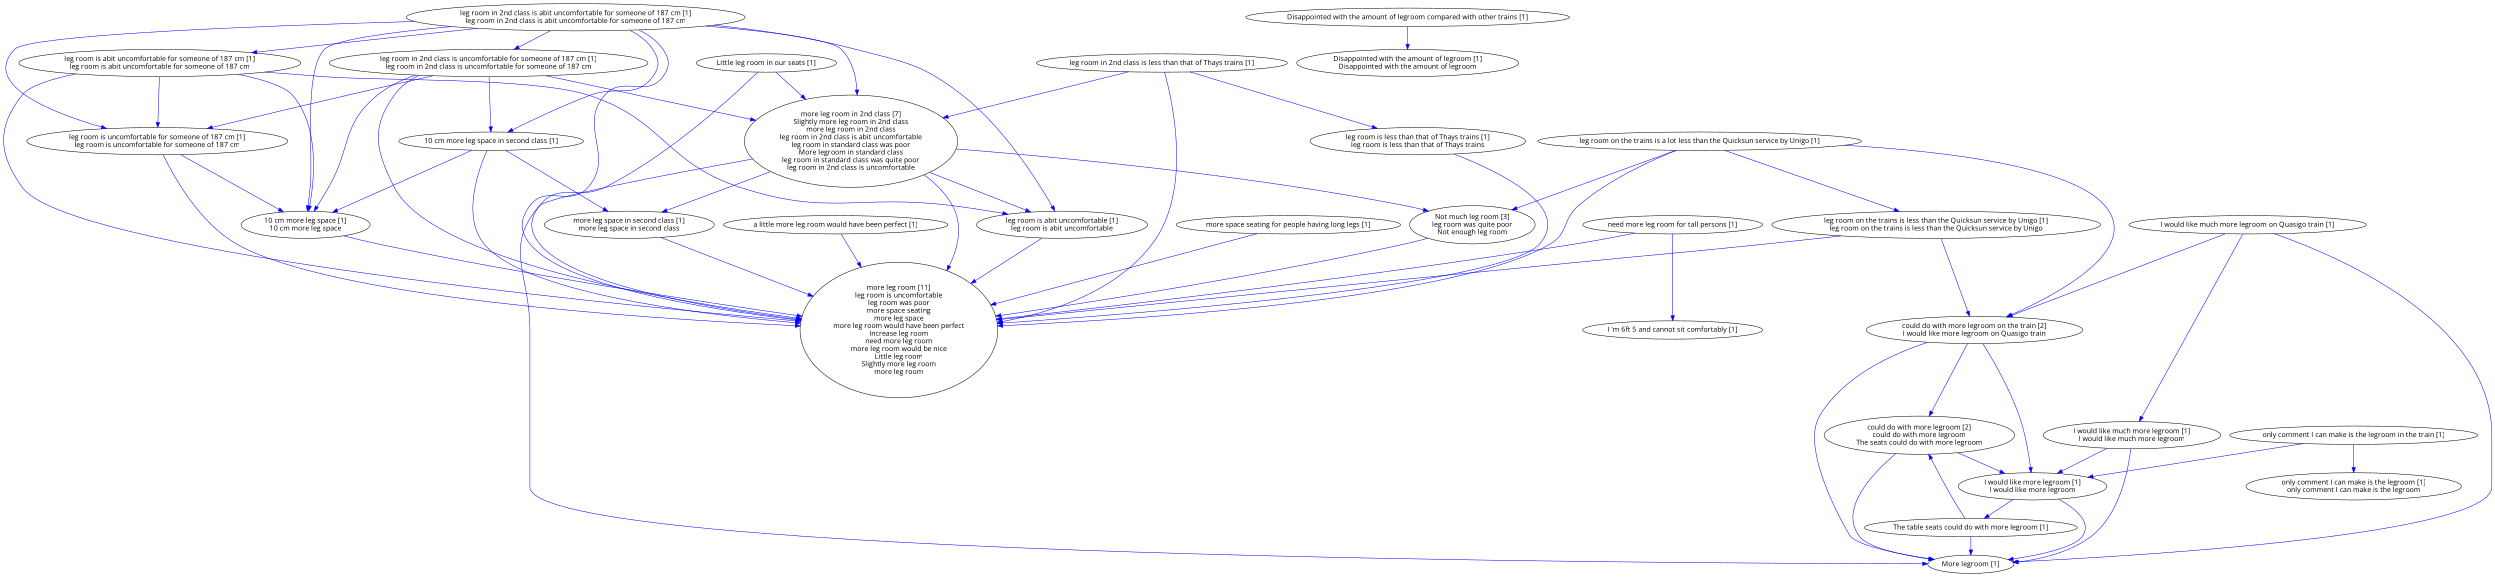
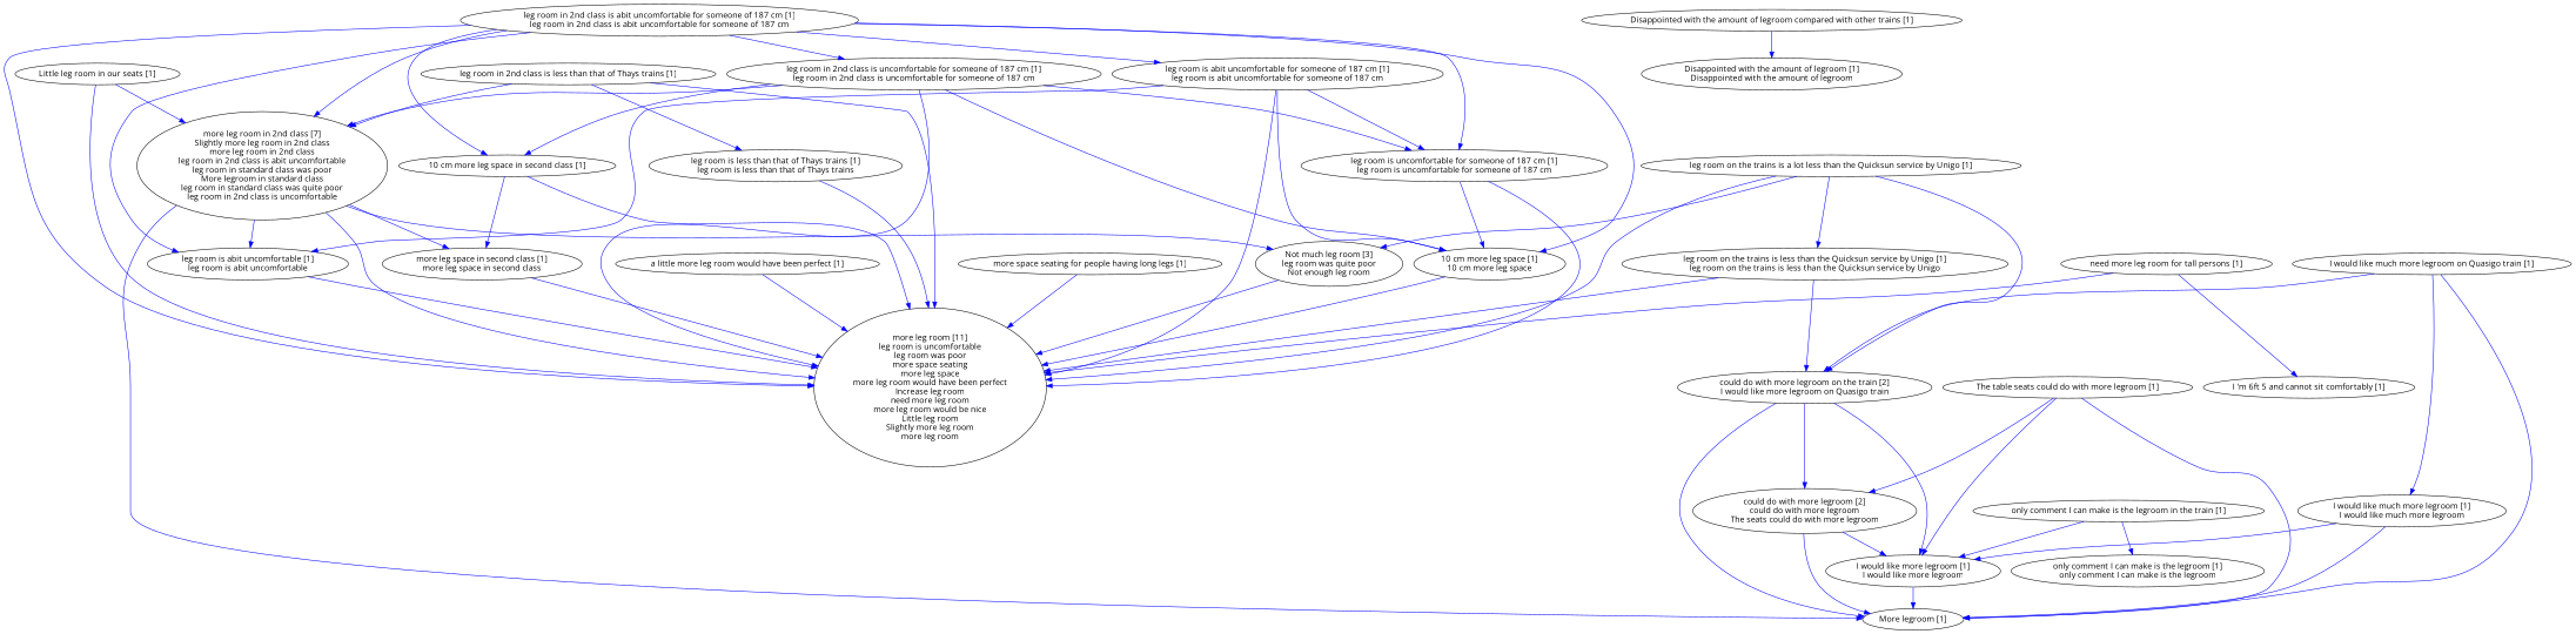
  digraph {
    fontname="Open Sans"
    node [fontname="Open Sans"]
    edge [color=blue fontname="Open Sans"]
    "more leg room in 2nd class [7]\nSlightly more leg room in 2nd class\nmore leg room in 2nd class\nleg room in 2nd class is abit uncomfortable\nleg room in standard class was poor\nMore legroom in standard class\nleg room in standard class was quite poor\nleg room in 2nd class is uncomfortable"
    "Not much leg room [3]\nleg room was quite poor\nNot enough leg room"
    "more leg room [11]\nleg room is uncomfortable\nleg room was poor\nmore space seating\nmore leg space\nmore leg room would have been perfect\nIncrease leg room\nneed more leg room\nmore leg room would be nice\nLittle leg room\nSlightly more leg room\nmore leg room"
    "more leg space in second class [1]\nmore leg space in second class"
    "More legroom [1]"
    "leg room is abit uncomfortable [1]\nleg room is abit uncomfortable"
    "could do with more legroom on the train [2]\nI would like more legroom on Quasigo train"
    "could do with more legroom [2]\ncould do with more legroom\nThe seats could do with more legroom"
    "I would like more legroom [1]\nI would like more legroom"
    "10 cm more leg space in second class [1]"
    "10 cm more leg space [1]\n10 cm more leg space"
    "Disappointed with the amount of legroom compared with other trains [1]"
    "Disappointed with the amount of legroom [1]\nDisappointed with the amount of legroom"
    "I would like much more legroom on Quasigo train [1]"
    "I would like much more legroom [1]\nI would like much more legroom"
    "Little leg room in our seats [1]"
    "The table seats could do with more legroom [1]"
    "a little more leg room would have been perfect [1]"
    "leg room in 2nd class is abit uncomfortable for someone of 187 cm [1]\nleg room in 2nd class is abit uncomfortable for someone of 187 cm"
    "leg room is abit uncomfortable for someone of 187 cm [1]\nleg room is abit uncomfortable for someone of 187 cm"
    "leg room is uncomfortable for someone of 187 cm [1]\nleg room is uncomfortable for someone of 187 cm"
    "leg room in 2nd class is uncomfortable for someone of 187 cm [1]\nleg room in 2nd class is uncomfortable for someone of 187 cm"
    "leg room in 2nd class is less than that of Thays trains [1]"
    "leg room is less than that of Thays trains [1]\nleg room is less than that of Thays trains"
    "leg room on the trains is a lot less than the Quicksun service by Unigo [1]"
    "leg room on the trains is less than the Quicksun service by Unigo [1]\nleg room on the trains is less than the Quicksun service by Unigo"
    "more space seating for people having long legs [1]"
    "need more leg room for tall persons [1]"
    "I 'm 6ft 5 and cannot sit comfortably [1]"
    "only comment I can make is the legroom in the train [1]"
    "only comment I can make is the legroom [1]\nonly comment I can make is the legroom"
    "more leg room in 2nd class [7]\nSlightly more leg room in 2nd class\nmore leg room in 2nd class\nleg room in 2nd class is abit uncomfortable\nleg room in standard class was poor\nMore legroom in standard class\nleg room in standard class was quite poor\nleg room in 2nd class is uncomfortable" -> "Not much leg room [3]\nleg room was quite poor\nNot enough leg room"
    "more leg room in 2nd class [7]\nSlightly more leg room in 2nd class\nmore leg room in 2nd class\nleg room in 2nd class is abit uncomfortable\nleg room in standard class was poor\nMore legroom in standard class\nleg room in standard class was quite poor\nleg room in 2nd class is uncomfortable" -> "more leg room [11]\nleg room is uncomfortable\nleg room was poor\nmore space seating\nmore leg space\nmore leg room would have been perfect\nIncrease leg room\nneed more leg room\nmore leg room would be nice\nLittle leg room\nSlightly more leg room\nmore leg room"
    "more leg room in 2nd class [7]\nSlightly more leg room in 2nd class\nmore leg room in 2nd class\nleg room in 2nd class is abit uncomfortable\nleg room in standard class was poor\nMore legroom in standard class\nleg room in standard class was quite poor\nleg room in 2nd class is uncomfortable" -> "more leg space in second class [1]\nmore leg space in second class"
    "more leg room in 2nd class [7]\nSlightly more leg room in 2nd class\nmore leg room in 2nd class\nleg room in 2nd class is abit uncomfortable\nleg room in standard class was poor\nMore legroom in standard class\nleg room in standard class was quite poor\nleg room in 2nd class is uncomfortable" -> "More legroom [1]"
    "more leg room in 2nd class [7]\nSlightly more leg room in 2nd class\nmore leg room in 2nd class\nleg room in 2nd class is abit uncomfortable\nleg room in standard class was poor\nMore legroom in standard class\nleg room in standard class was quite poor\nleg room in 2nd class is uncomfortable" -> "leg room is abit uncomfortable [1]\nleg room is abit uncomfortable"
    "Not much leg room [3]\nleg room was quite poor\nNot enough leg room" -> "more leg room [11]\nleg room is uncomfortable\nleg room was poor\nmore space seating\nmore leg space\nmore leg room would have been perfect\nIncrease leg room\nneed more leg room\nmore leg room would be nice\nLittle leg room\nSlightly more leg room\nmore leg room"
    "more leg space in second class [1]\nmore leg space in second class" -> "more leg room [11]\nleg room is uncomfortable\nleg room was poor\nmore space seating\nmore leg space\nmore leg room would have been perfect\nIncrease leg room\nneed more leg room\nmore leg room would be nice\nLittle leg room\nSlightly more leg room\nmore leg room"
    "leg room is abit uncomfortable [1]\nleg room is abit uncomfortable" -> "more leg room [11]\nleg room is uncomfortable\nleg room was poor\nmore space seating\nmore leg space\nmore leg room would have been perfect\nIncrease leg room\nneed more leg room\nmore leg room would be nice\nLittle leg room\nSlightly more leg room\nmore leg room"
    "could do with more legroom on the train [2]\nI would like more legroom on Quasigo train" -> "More legroom [1]"
    "could do with more legroom on the train [2]\nI would like more legroom on Quasigo train" -> "could do with more legroom [2]\ncould do with more legroom\nThe seats could do with more legroom"
    "could do with more legroom on the train [2]\nI would like more legroom on Quasigo train" -> "I would like more legroom [1]\nI would like more legroom"
    "could do with more legroom [2]\ncould do with more legroom\nThe seats could do with more legroom" -> "More legroom [1]"
    "could do with more legroom [2]\ncould do with more legroom\nThe seats could do with more legroom" -> "I would like more legroom [1]\nI would like more legroom"
    "I would like more legroom [1]\nI would like more legroom" -> "More legroom [1]"
    "10 cm more leg space in second class [1]" -> "more leg room [11]\nleg room is uncomfortable\nleg room was poor\nmore space seating\nmore leg space\nmore leg room would have been perfect\nIncrease leg room\nneed more leg room\nmore leg room would be nice\nLittle leg room\nSlightly more leg room\nmore leg room"
    "10 cm more leg space in second class [1]" -> "more leg space in second class [1]\nmore leg space in second class"
-   "10 cm more leg space in second class [1]" -> "10 cm more leg space [1]\n10 cm more leg space"
    "10 cm more leg space [1]\n10 cm more leg space" -> "more leg room [11]\nleg room is uncomfortable\nleg room was poor\nmore space seating\nmore leg space\nmore leg room would have been perfect\nIncrease leg room\nneed more leg room\nmore leg room would be nice\nLittle leg room\nSlightly more leg room\nmore leg room"
    "Disappointed with the amount of legroom compared with other trains [1]" -> "Disappointed with the amount of legroom [1]\nDisappointed with the amount of legroom"
    "I would like much more legroom on Quasigo train [1]" -> "More legroom [1]"
    "I would like much more legroom on Quasigo train [1]" -> "could do with more legroom on the train [2]\nI would like more legroom on Quasigo train"
    "I would like much more legroom on Quasigo train [1]" -> "I would like much more legroom [1]\nI would like much more legroom"
    "I would like much more legroom [1]\nI would like much more legroom" -> "More legroom [1]"
    "I would like much more legroom [1]\nI would like much more legroom" -> "I would like more legroom [1]\nI would like more legroom"
    "Little leg room in our seats [1]" -> "more leg room in 2nd class [7]\nSlightly more leg room in 2nd class\nmore leg room in 2nd class\nleg room in 2nd class is abit uncomfortable\nleg room in standard class was poor\nMore legroom in standard class\nleg room in standard class was quite poor\nleg room in 2nd class is uncomfortable"
    "Little leg room in our seats [1]" -> "more leg room [11]\nleg room is uncomfortable\nleg room was poor\nmore space seating\nmore leg space\nmore leg room would have been perfect\nIncrease leg room\nneed more leg room\nmore leg room would be nice\nLittle leg room\nSlightly more leg room\nmore leg room"
    "The table seats could do with more legroom [1]" -> "More legroom [1]"
    "The table seats could do with more legroom [1]" -> "could do with more legroom [2]\ncould do with more legroom\nThe seats could do with more legroom"
-   "I would like more legroom [1]\nI would like more legroom" -> "The table seats could do with more legroom [1]"
+   "The table seats could do with more legroom [1]" -> "I would like more legroom [1]\nI would like more legroom"
    "a little more leg room would have been perfect [1]" -> "more leg room [11]\nleg room is uncomfortable\nleg room was poor\nmore space seating\nmore leg space\nmore leg room would have been perfect\nIncrease leg room\nneed more leg room\nmore leg room would be nice\nLittle leg room\nSlightly more leg room\nmore leg room"
    "leg room in 2nd class is abit uncomfortable for someone of 187 cm [1]\nleg room in 2nd class is abit uncomfortable for someone of 187 cm" -> "more leg room in 2nd class [7]\nSlightly more leg room in 2nd class\nmore leg room in 2nd class\nleg room in 2nd class is abit uncomfortable\nleg room in standard class was poor\nMore legroom in standard class\nleg room in standard class was quite poor\nleg room in 2nd class is uncomfortable"
    "leg room in 2nd class is abit uncomfortable for someone of 187 cm [1]\nleg room in 2nd class is abit uncomfortable for someone of 187 cm" -> "more leg room [11]\nleg room is uncomfortable\nleg room was poor\nmore space seating\nmore leg space\nmore leg room would have been perfect\nIncrease leg room\nneed more leg room\nmore leg room would be nice\nLittle leg room\nSlightly more leg room\nmore leg room"
    "leg room in 2nd class is abit uncomfortable for someone of 187 cm [1]\nleg room in 2nd class is abit uncomfortable for someone of 187 cm" -> "leg room is abit uncomfortable [1]\nleg room is abit uncomfortable"
    "leg room in 2nd class is abit uncomfortable for someone of 187 cm [1]\nleg room in 2nd class is abit uncomfortable for someone of 187 cm" -> "10 cm more leg space in second class [1]"
    "leg room in 2nd class is abit uncomfortable for someone of 187 cm [1]\nleg room in 2nd class is abit uncomfortable for someone of 187 cm" -> "10 cm more leg space [1]\n10 cm more leg space"
    "leg room in 2nd class is abit uncomfortable for someone of 187 cm [1]\nleg room in 2nd class is abit uncomfortable for someone of 187 cm" -> "leg room is abit uncomfortable for someone of 187 cm [1]\nleg room is abit uncomfortable for someone of 187 cm"
    "leg room in 2nd class is abit uncomfortable for someone of 187 cm [1]\nleg room in 2nd class is abit uncomfortable for someone of 187 cm" -> "leg room is uncomfortable for someone of 187 cm [1]\nleg room is uncomfortable for someone of 187 cm"
    "leg room in 2nd class is abit uncomfortable for someone of 187 cm [1]\nleg room in 2nd class is abit uncomfortable for someone of 187 cm" -> "leg room in 2nd class is uncomfortable for someone of 187 cm [1]\nleg room in 2nd class is uncomfortable for someone of 187 cm"
    "leg room is abit uncomfortable for someone of 187 cm [1]\nleg room is abit uncomfortable for someone of 187 cm" -> "more leg room [11]\nleg room is uncomfortable\nleg room was poor\nmore space seating\nmore leg space\nmore leg room would have been perfect\nIncrease leg room\nneed more leg room\nmore leg room would be nice\nLittle leg room\nSlightly more leg room\nmore leg room"
    "leg room is abit uncomfortable for someone of 187 cm [1]\nleg room is abit uncomfortable for someone of 187 cm" -> "leg room is abit uncomfortable [1]\nleg room is abit uncomfortable"
    "leg room is abit uncomfortable for someone of 187 cm [1]\nleg room is abit uncomfortable for someone of 187 cm" -> "10 cm more leg space [1]\n10 cm more leg space"
    "leg room is abit uncomfortable for someone of 187 cm [1]\nleg room is abit uncomfortable for someone of 187 cm" -> "leg room is uncomfortable for someone of 187 cm [1]\nleg room is uncomfortable for someone of 187 cm"
    "leg room is uncomfortable for someone of 187 cm [1]\nleg room is uncomfortable for someone of 187 cm" -> "more leg room [11]\nleg room is uncomfortable\nleg room was poor\nmore space seating\nmore leg space\nmore leg room would have been perfect\nIncrease leg room\nneed more leg room\nmore leg room would be nice\nLittle leg room\nSlightly more leg room\nmore leg room"
    "leg room is uncomfortable for someone of 187 cm [1]\nleg room is uncomfortable for someone of 187 cm" -> "10 cm more leg space [1]\n10 cm more leg space"
    "leg room in 2nd class is uncomfortable for someone of 187 cm [1]\nleg room in 2nd class is uncomfortable for someone of 187 cm" -> "more leg room in 2nd class [7]\nSlightly more leg room in 2nd class\nmore leg room in 2nd class\nleg room in 2nd class is abit uncomfortable\nleg room in standard class was poor\nMore legroom in standard class\nleg room in standard class was quite poor\nleg room in 2nd class is uncomfortable"
    "leg room in 2nd class is uncomfortable for someone of 187 cm [1]\nleg room in 2nd class is uncomfortable for someone of 187 cm" -> "more leg room [11]\nleg room is uncomfortable\nleg room was poor\nmore space seating\nmore leg space\nmore leg room would have been perfect\nIncrease leg room\nneed more leg room\nmore leg room would be nice\nLittle leg room\nSlightly more leg room\nmore leg room"
    "leg room in 2nd class is uncomfortable for someone of 187 cm [1]\nleg room in 2nd class is uncomfortable for someone of 187 cm" -> "10 cm more leg space in second class [1]"
    "leg room in 2nd class is uncomfortable for someone of 187 cm [1]\nleg room in 2nd class is uncomfortable for someone of 187 cm" -> "10 cm more leg space [1]\n10 cm more leg space"
    "leg room in 2nd class is uncomfortable for someone of 187 cm [1]\nleg room in 2nd class is uncomfortable for someone of 187 cm" -> "leg room is uncomfortable for someone of 187 cm [1]\nleg room is uncomfortable for someone of 187 cm"
    "leg room in 2nd class is less than that of Thays trains [1]" -> "more leg room in 2nd class [7]\nSlightly more leg room in 2nd class\nmore leg room in 2nd class\nleg room in 2nd class is abit uncomfortable\nleg room in standard class was poor\nMore legroom in standard class\nleg room in standard class was quite poor\nleg room in 2nd class is uncomfortable"
    "leg room in 2nd class is less than that of Thays trains [1]" -> "more leg room [11]\nleg room is uncomfortable\nleg room was poor\nmore space seating\nmore leg space\nmore leg room would have been perfect\nIncrease leg room\nneed more leg room\nmore leg room would be nice\nLittle leg room\nSlightly more leg room\nmore leg room"
    "leg room in 2nd class is less than that of Thays trains [1]" -> "leg room is less than that of Thays trains [1]\nleg room is less than that of Thays trains"
    "leg room is less than that of Thays trains [1]\nleg room is less than that of Thays trains" -> "more leg room [11]\nleg room is uncomfortable\nleg room was poor\nmore space seating\nmore leg space\nmore leg room would have been perfect\nIncrease leg room\nneed more leg room\nmore leg room would be nice\nLittle leg room\nSlightly more leg room\nmore leg room"
    "leg room on the trains is a lot less than the Quicksun service by Unigo [1]" -> "Not much leg room [3]\nleg room was quite poor\nNot enough leg room"
    "leg room on the trains is a lot less than the Quicksun service by Unigo [1]" -> "more leg room [11]\nleg room is uncomfortable\nleg room was poor\nmore space seating\nmore leg space\nmore leg room would have been perfect\nIncrease leg room\nneed more leg room\nmore leg room would be nice\nLittle leg room\nSlightly more leg room\nmore leg room"
    "leg room on the trains is a lot less than the Quicksun service by Unigo [1]" -> "could do with more legroom on the train [2]\nI would like more legroom on Quasigo train"
    "leg room on the trains is a lot less than the Quicksun service by Unigo [1]" -> "leg room on the trains is less than the Quicksun service by Unigo [1]\nleg room on the trains is less than the Quicksun service by Unigo"
    "leg room on the trains is less than the Quicksun service by Unigo [1]\nleg room on the trains is less than the Quicksun service by Unigo" -> "more leg room [11]\nleg room is uncomfortable\nleg room was poor\nmore space seating\nmore leg space\nmore leg room would have been perfect\nIncrease leg room\nneed more leg room\nmore leg room would be nice\nLittle leg room\nSlightly more leg room\nmore leg room"
    "leg room on the trains is less than the Quicksun service by Unigo [1]\nleg room on the trains is less than the Quicksun service by Unigo" -> "could do with more legroom on the train [2]\nI would like more legroom on Quasigo train"
    "more space seating for people having long legs [1]" -> "more leg room [11]\nleg room is uncomfortable\nleg room was poor\nmore space seating\nmore leg space\nmore leg room would have been perfect\nIncrease leg room\nneed more leg room\nmore leg room would be nice\nLittle leg room\nSlightly more leg room\nmore leg room"
    "need more leg room for tall persons [1]" -> "more leg room [11]\nleg room is uncomfortable\nleg room was poor\nmore space seating\nmore leg space\nmore leg room would have been perfect\nIncrease leg room\nneed more leg room\nmore leg room would be nice\nLittle leg room\nSlightly more leg room\nmore leg room"
    "need more leg room for tall persons [1]" -> "I 'm 6ft 5 and cannot sit comfortably [1]"
    "only comment I can make is the legroom in the train [1]" -> "I would like more legroom [1]\nI would like more legroom"
    "only comment I can make is the legroom in the train [1]" -> "only comment I can make is the legroom [1]\nonly comment I can make is the legroom"
  }
